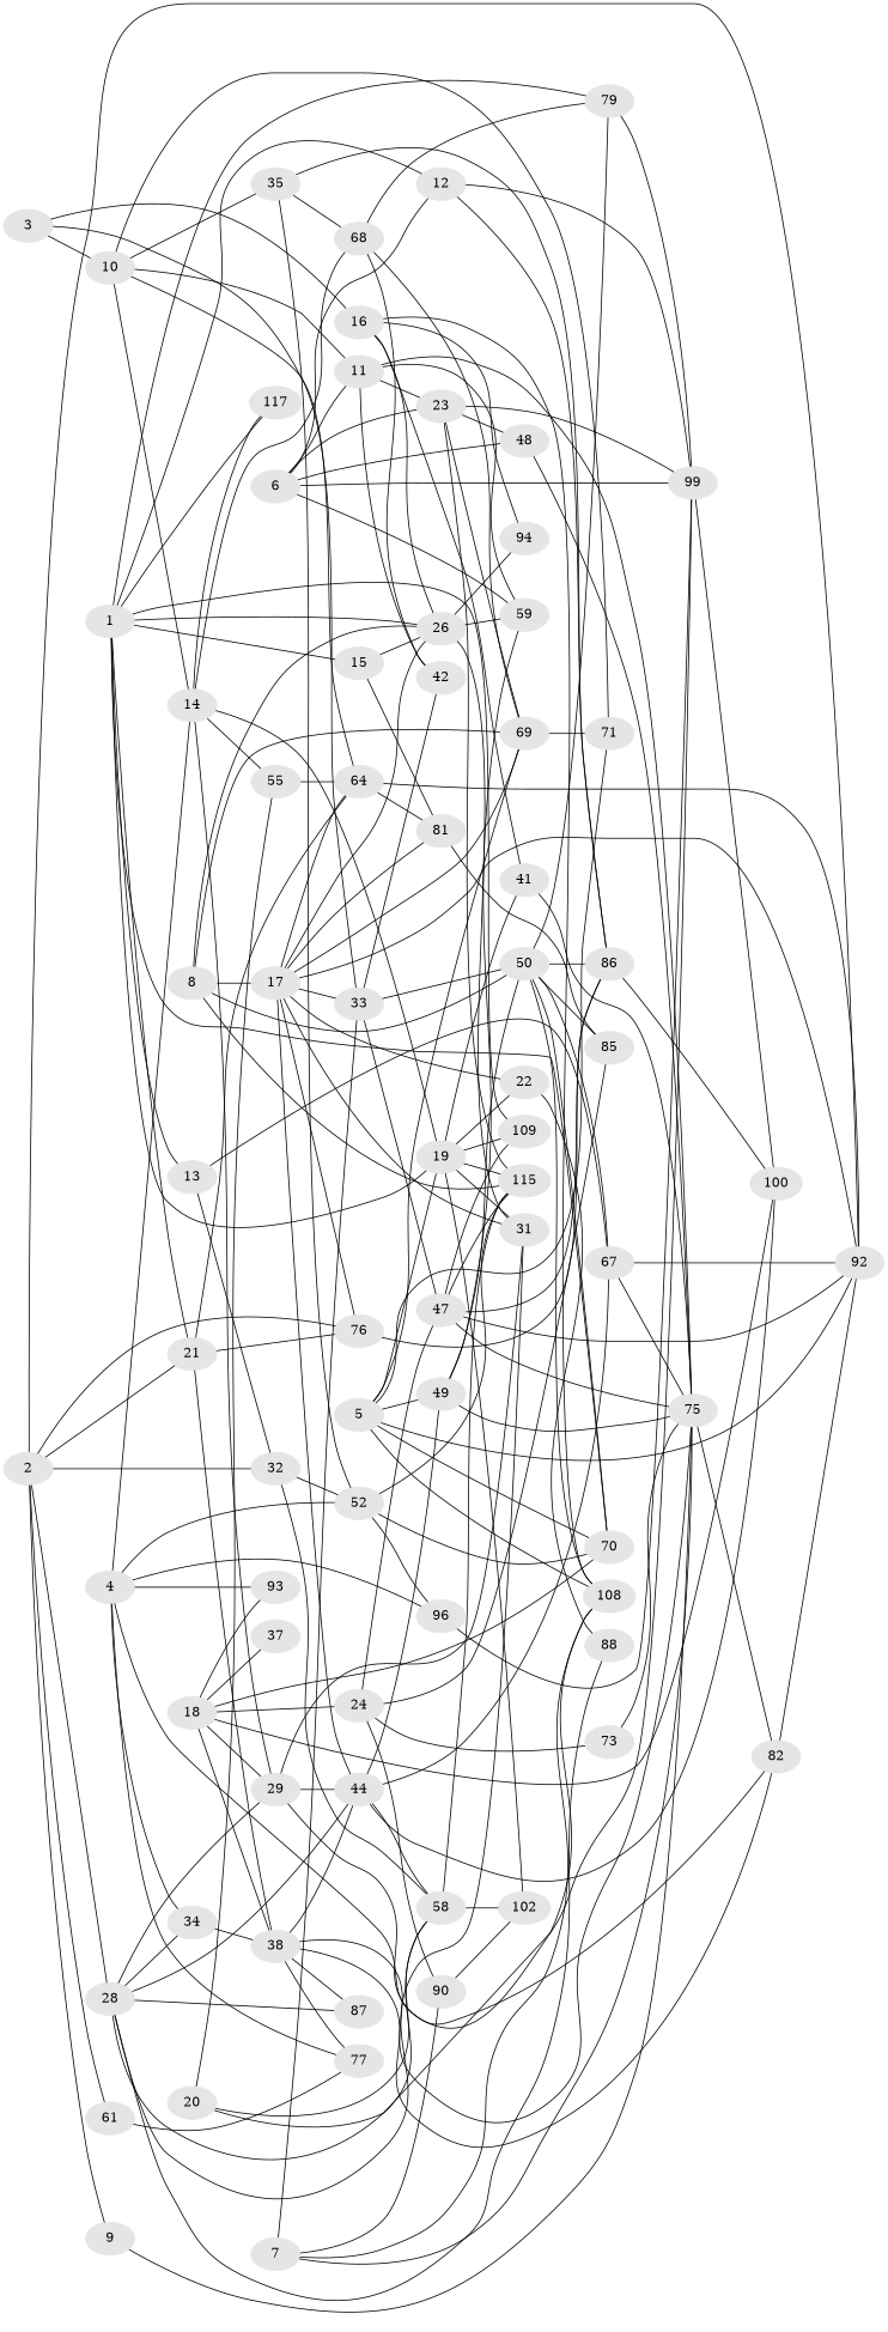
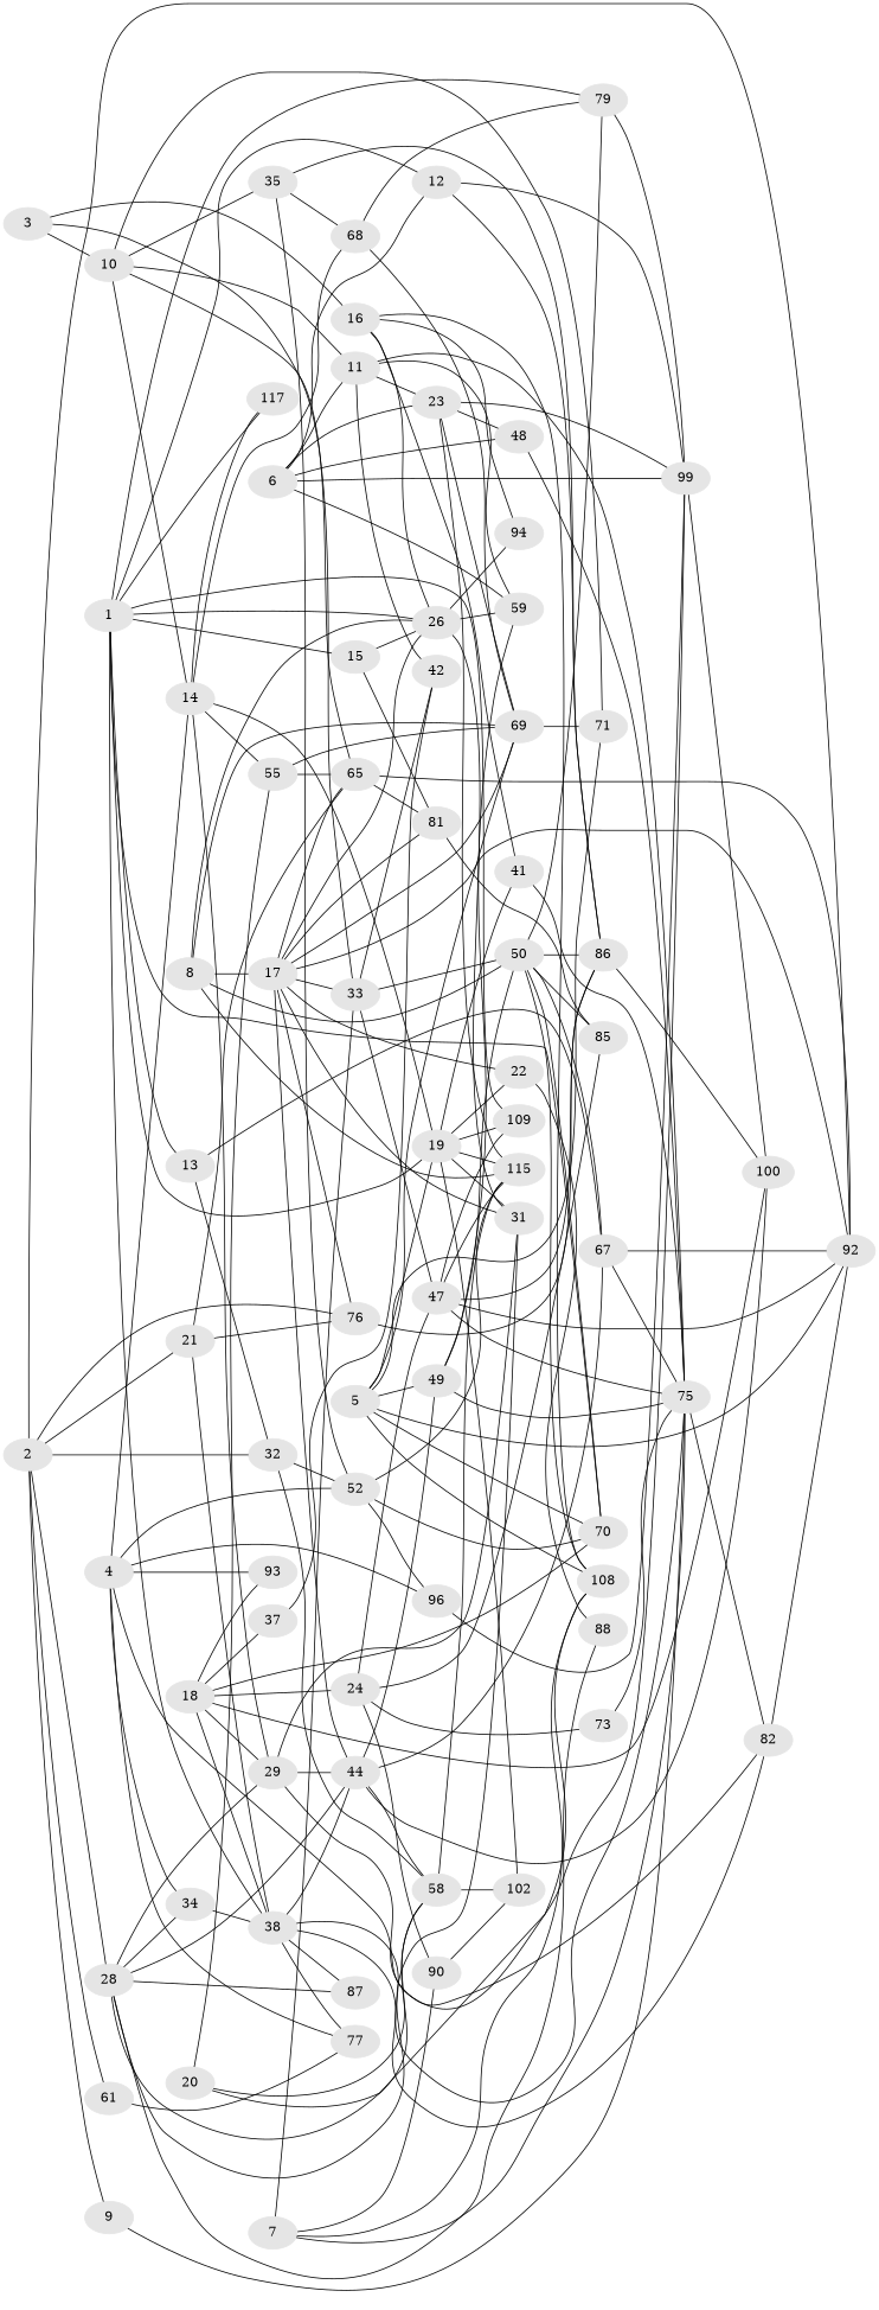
  graph {
    rankdir=LR
    node [color=gray90 style=filled]
    1 [super="+40"]
    12 [super="+60"]
    13
    15 [super="+105"]
    19 [super="+56"]
    26 [super="+104"]
    38 [super="+62"]
    70
    79
    109
    117
    99 [super="+101"]
    86
    32 [super="+110"]
    67 [super="+78"]
    81
    115 [super="+116"]
    41
    22
    31 [super="+45"]
    102
    59
    94
    77
    75 [super="+98"]
    44 [super="+46"]
    87
    82
    2 [super="+43"]
    9
    21 [super="+30"]
    28 [super="+54"]
    61
    76
    92
-   65 [super="+103" label=64]
+   65 [super="+103"]
    34 [super="+107"]
    29 [super="+66"]
    58 [super="+74"]
    88
    52 [super="+83"]
    10 [super="+63"]
    14 [super="+64"]
    71
    11 [super="+57"]
    35 [super="+36"]
    3
    16 [super="+106"]
    33 [super="+80"]
    108 [super="+111"]
    50 [super="+97"]
    42
    47 [super="+84"]
    4 [super="+113"]
    93
    96
    55 [super="+72"]
    68
    100
    5 [super="+39"]
    49
    69 [super="+91"]
    6 [super="+95"]
    23
    48
    7 [super="+89"]
    90
    8 [super="+25"]
    17 [super="+27"]
    85
    18 [super="+112"]
    24 [super="+51"]
    37
    73
    20
    1 -- 12
    1 -- 13
    1 -- 15
    1 -- 19
    1 -- 26
-   1 -- 21
+   1 -- 38
    1 -- 70
    1 -- 79
    1 -- 109
    1 -- 117
    12 -- 99
    12 -- 86
    13 -- 32
    13 -- 67
    15 -- 26
    15 -- 81
    19 -- 109
    19 -- 115
    19 -- 41
    19 -- 22
    19 -- 31
    19 -- 102
    26 -- 31
    26 -- 59
    26 -- 94
    38 -- 77
    38 -- 75
    38 -- 44
    38 -- 87
    38 -- 82
    79 -- 99
    99 -- 100
    86 -- 100
    32 -- 58
    32 -- 52
    67 -- 75
    67 -- 92
    81 -- 85
    41 -- 75
    22 -- 88
    75 -- 82
    44 -- 67
    44 -- 58
    44 -- 100
    44 -- 49
    82 -- 92
    2 -- 32
    2 -- 9
    2 -- 21
    2 -- 28
    2 -- 61
    2 -- 76
    2 -- 92
    9 -- 75
    21 -- 38
    21 -- 76 [weight=2]
    21 -- 65
    28 -- 31
    28 -- 44
    28 -- 87
    28 -- 34
    28 -- 29
    28 -- 58 [weight=2]
    28 -- 88
    61 -- 77
    76 -- 86
    65 -- 81
    65 -- 92
    34 -- 38
    29 -- 31
    29 -- 44
    29 -- 82
    58 -- 115
    58 -- 102
    52 -- 70
    52 -- 115
    52 -- 96
    10 -- 65
    10 -- 14
    10 -- 71
    10 -- 11
    10 -- 35
    14 -- 19
    14 -- 117
    14 -- 29
    14 -- 55
    14 -- 68
    11 -- 59
    11 -- 75
    11 -- 42
    11 -- 23
    35 -- 86
    35 -- 52
    35 -- 68
    3 -- 10
    3 -- 16
    3 -- 33
    16 -- 26
    16 -- 41
    16 -- 94
    16 -- 108
    33 -- 50
    33 -- 42
    33 -- 47
    50 -- 70
    50 -- 79
    50 -- 86
    50 -- 67
    50 -- 108
    50 -- 85
    47 -- 109
    47 -- 86
    47 -- 115
    47 -- 75
    47 -- 92
    4 -- 99
    4 -- 77
    4 -- 34
    4 -- 52
    4 -- 14
    4 -- 93
    4 -- 96
    96 -- 99
    55 -- 65
+   55 -- 69
    68 -- 79
    68 -- 69
    5 -- 19
    5 -- 70
    5 -- 92
    5 -- 71
    5 -- 108
    5 -- 49
    5 -- 69
    49 -- 59
    49 -- 75
    49 -- 50
    69 -- 71
    6 -- 12
    6 -- 99
    6 -- 59
    6 -- 11
    6 -- 23
    6 -- 48
    23 -- 99
    23 -- 115
    23 -- 69
    23 -- 48
    48 -- 75
    7 -- 75
    7 -- 33
    7 -- 108
    7 -- 90
    90 -- 102
    8 -- 26
    8 -- 115
    8 -- 50
    8 -- 69
    8 -- 17
    17 -- 26
    17 -- 81
    17 -- 22
    17 -- 31
    17 -- 44
    17 -- 76
    17 -- 92
    17 -- 65
    17 -- 33
    17 -- 69
    18 -- 38
    18 -- 70
    18 -- 29
    18 -- 93
    18 -- 100
    18 -- 24
    18 -- 37
    24 -- 47
    24 -- 90
    24 -- 85
    24 -- 73
-   68 -- 42
+   37 -- 42
    73 -- 75
    20 -- 58
    20 -- 108
    20 -- 55
  }
